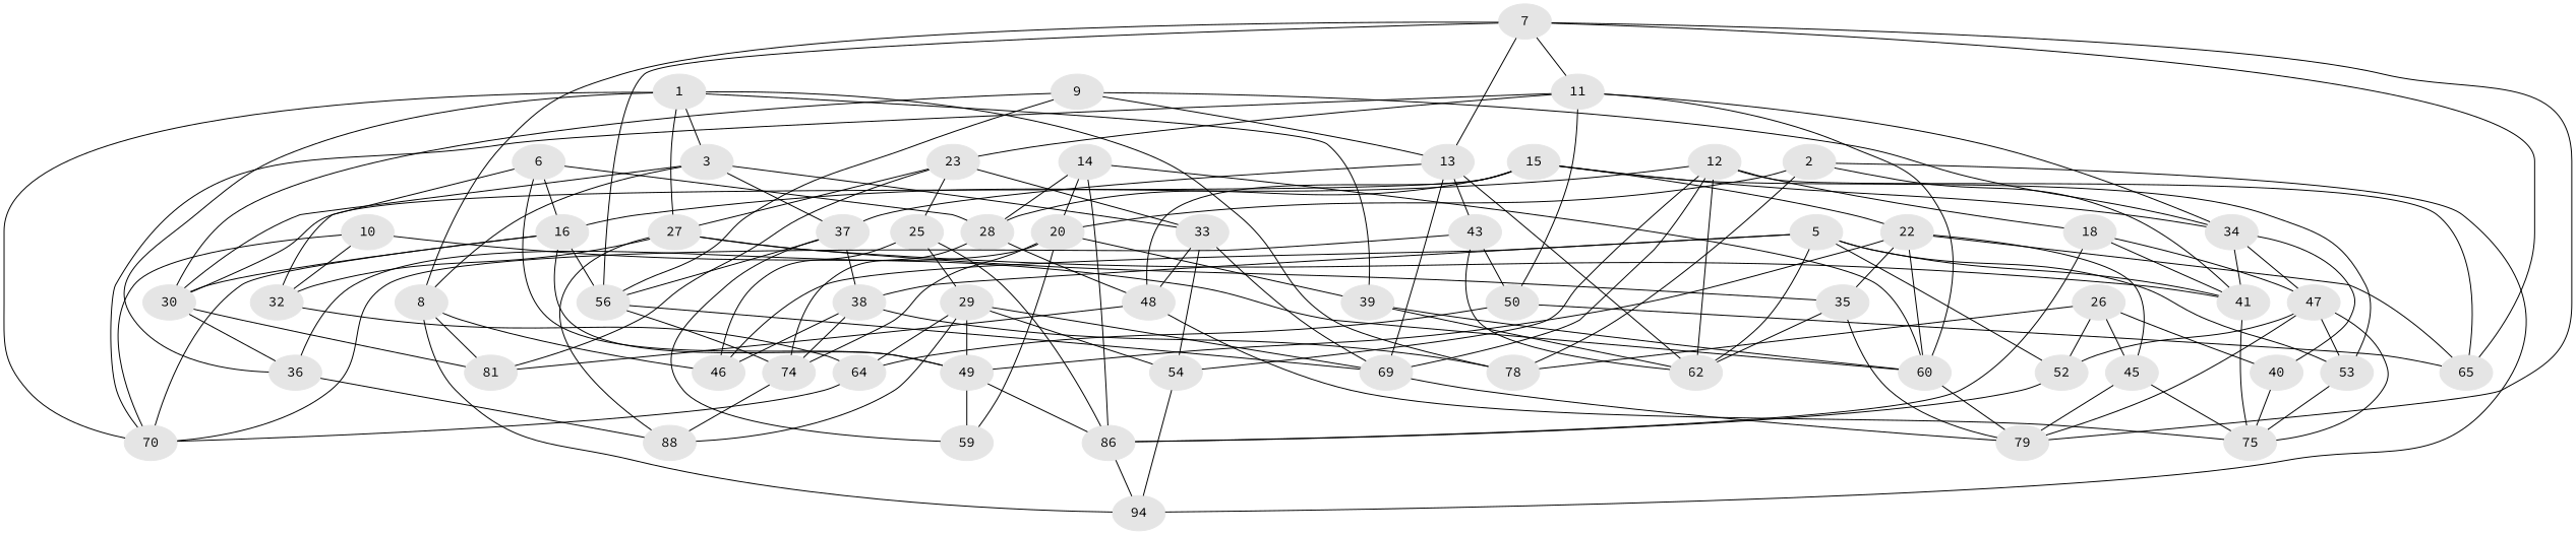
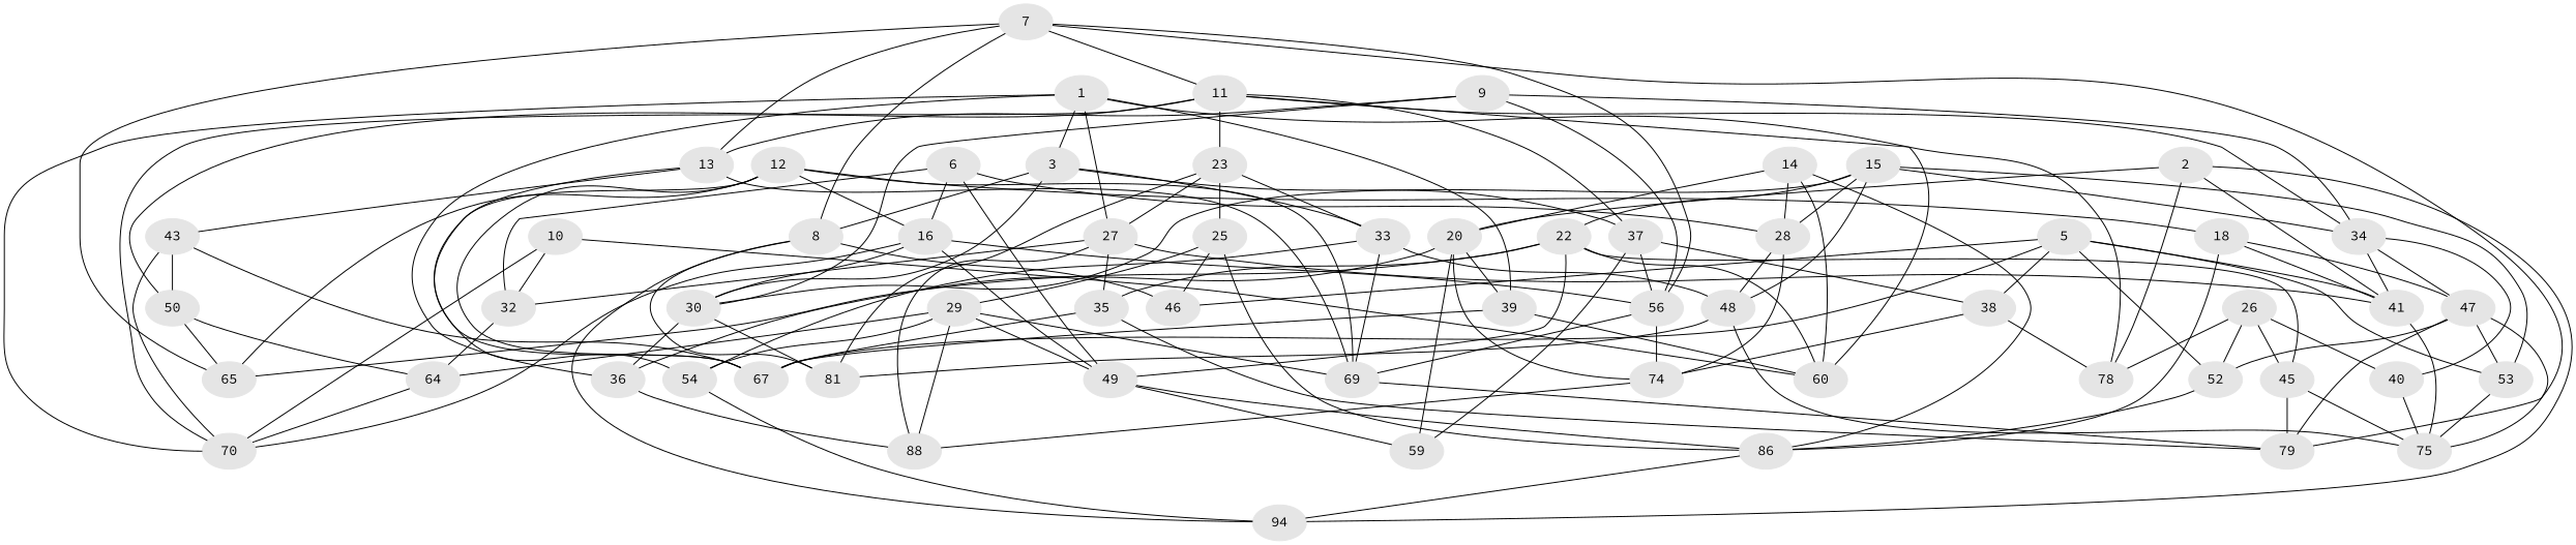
  graph {
    fontname="Source Code Pro"
    node [color=gray90 fontname="Source Code Pro" style=filled]
    edge [fontname="Source Code Pro"]
    1 [super="+4"]
    3 [super="+85"]
    27 [super="+61"]
    36
    39
    70 [super="+84"]
    78
    8 [super="+63"]
    30 [super="+55"]
    33 [super="+51"]
    37 [super="+67"]
    41 [super="+73"]
    32 [super="+83"]
    35
    88
-   62 [super="+80"]
+   62 [super="+80" label=67]
    60 [super="+71"]
    20 [super="+57"]
    59
    74 [super="+90"]
    2
    94
    75 [super="+82"]
    46
    81
    54
    69 [super="+95"]
    48 [super="+66"]
    38 [super="+42"]
    56 [super="+58"]
    5 [super="+31"]
    52
    53
    86 [super="+92"]
    16 [super="+89"]
    49 [super="+72"]
    6
    28 [super="+76"]
    64
    7 [super="+19"]
    11 [super="+91"]
    13 [super="+17"]
    65
    79 [super="+87"]
    34 [super="+96"]
    23 [super="+44"]
    50
    43
    9
    47 [super="+68"]
    40
    10
    25
    12 [super="+77"]
    18
    14
    15 [super="+21"]
    22 [super="+24"]
    45
    29 [super="+93"]
    26
    1 -- 3
    1 -- 27
    1 -- 36
    1 -- 39
    1 -- 70
    1 -- 78
    3 -- 8 [weight=2]
    3 -- 30
    3 -- 33
    3 -- 37
    27 -- 41
    27 -- 32
    27 -- 35
    27 -- 88
    36 -- 88
    39 -- 62
    39 -- 60
    8 -- 94
    8 -- 46
    8 -- 81
    30 -- 36
    30 -- 81
    33 -- 54
    33 -- 69
    33 -- 48
    37 -- 59
    37 -- 38 [weight=2]
    37 -- 56
    41 -- 75
    32 -- 64
    35 -- 62
    35 -- 79
-   60 -- 79
    20 -- 36
    20 -- 39
    20 -- 59
    20 -- 74
    74 -- 88
    2 -- 78
    2 -- 41
    2 -- 20
    2 -- 94
    54 -- 94
    69 -- 79
    48 -- 75
    48 -- 81
    38 -- 78
    38 -- 74
-   38 -- 46
    56 -- 74
    56 -- 69
    5 -- 41
    5 -- 62
    5 -- 46
    5 -- 38
    5 -- 52
    5 -- 53
    52 -- 86
    53 -- 75
    86 -- 94
    16 -- 70
    16 -- 30
    16 -- 56
    16 -- 49
    49 -- 59
    49 -- 86
    6 -- 32
    6 -- 16
    6 -- 49
    6 -- 28
    28 -- 74
    28 -- 48 [weight=2]
    64 -- 70
    7 -- 8
    7 -- 56
    7 -- 11
    7 -- 13
    7 -- 65
    7 -- 79
    11 -- 70
    11 -- 60
    11 -- 34
    11 -- 23
    11 -- 50
-   13 -- 37
+   11 -- 37
    13 -- 62
    13 -- 69
    13 -- 43
    34 -- 41
    34 -- 47
    34 -- 40
    23 -- 27
    23 -- 33 [weight=2]
    23 -- 81
    23 -- 25
    50 -- 64
    50 -- 65
    43 -- 70
    43 -- 62
    43 -- 50
    9 -- 30
    9 -- 56
    9 -- 13
    9 -- 34
    47 -- 75
    47 -- 52
    47 -- 53
    47 -- 79
    40 -- 75
    10 -- 70
    10 -- 32 [weight=2]
    10 -- 60
    25 -- 46
    25 -- 86
    25 -- 29
    12 -- 62
    12 -- 54
    12 -- 69
    12 -- 16
    12 -- 65
    12 -- 18
    18 -- 41
    18 -- 86
    18 -- 47
    14 -- 60
    14 -- 20
    14 -- 86
    14 -- 28
    15 -- 30
    15 -- 48
    15 -- 53
    15 -- 28
    15 -- 34
    15 -- 22
    22 -- 35
    22 -- 60
    22 -- 49
    22 -- 65
    22 -- 45
    45 -- 75
    45 -- 79
    29 -- 88
    29 -- 54
    29 -- 69
    29 -- 49
    29 -- 64
    26 -- 78
    26 -- 52
    26 -- 40
    26 -- 45
  }
